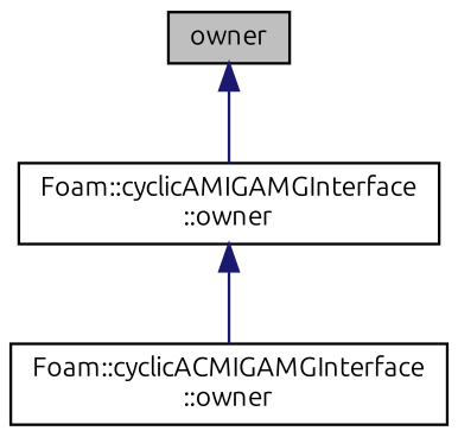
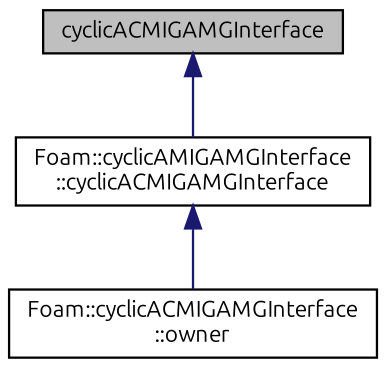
  digraph {
    fontname=Ubuntu
    rankdir=TB
    node [color=black fontname=Ubuntu fontsize=10 shape=record]
    edge [color=midnightblue dir=back fontname=Ubuntu fontsize=10 labelfontname=Helvetica labelfontsize=10 style=solid]
-   n1 [fillcolor=grey75 fontcolor=black height=0.2 label=owner style=filled width=0.4]
-   n2 [height=0.2 label="Foam::cyclicAMIGAMGInterface\l::owner" width=0.4]
+   n1 [fillcolor=grey75 fontcolor=black height=0.2 label=cyclicACMIGAMGInterface style=filled width=0.4]
+   n2 [height=0.2 label="Foam::cyclicAMIGAMGInterface\l::cyclicACMIGAMGInterface" width=0.4]
    n3 [height=0.2 label="Foam::cyclicACMIGAMGInterface\l::owner" width=0.4]
    n1 -> n2
    n2 -> n3
  }
